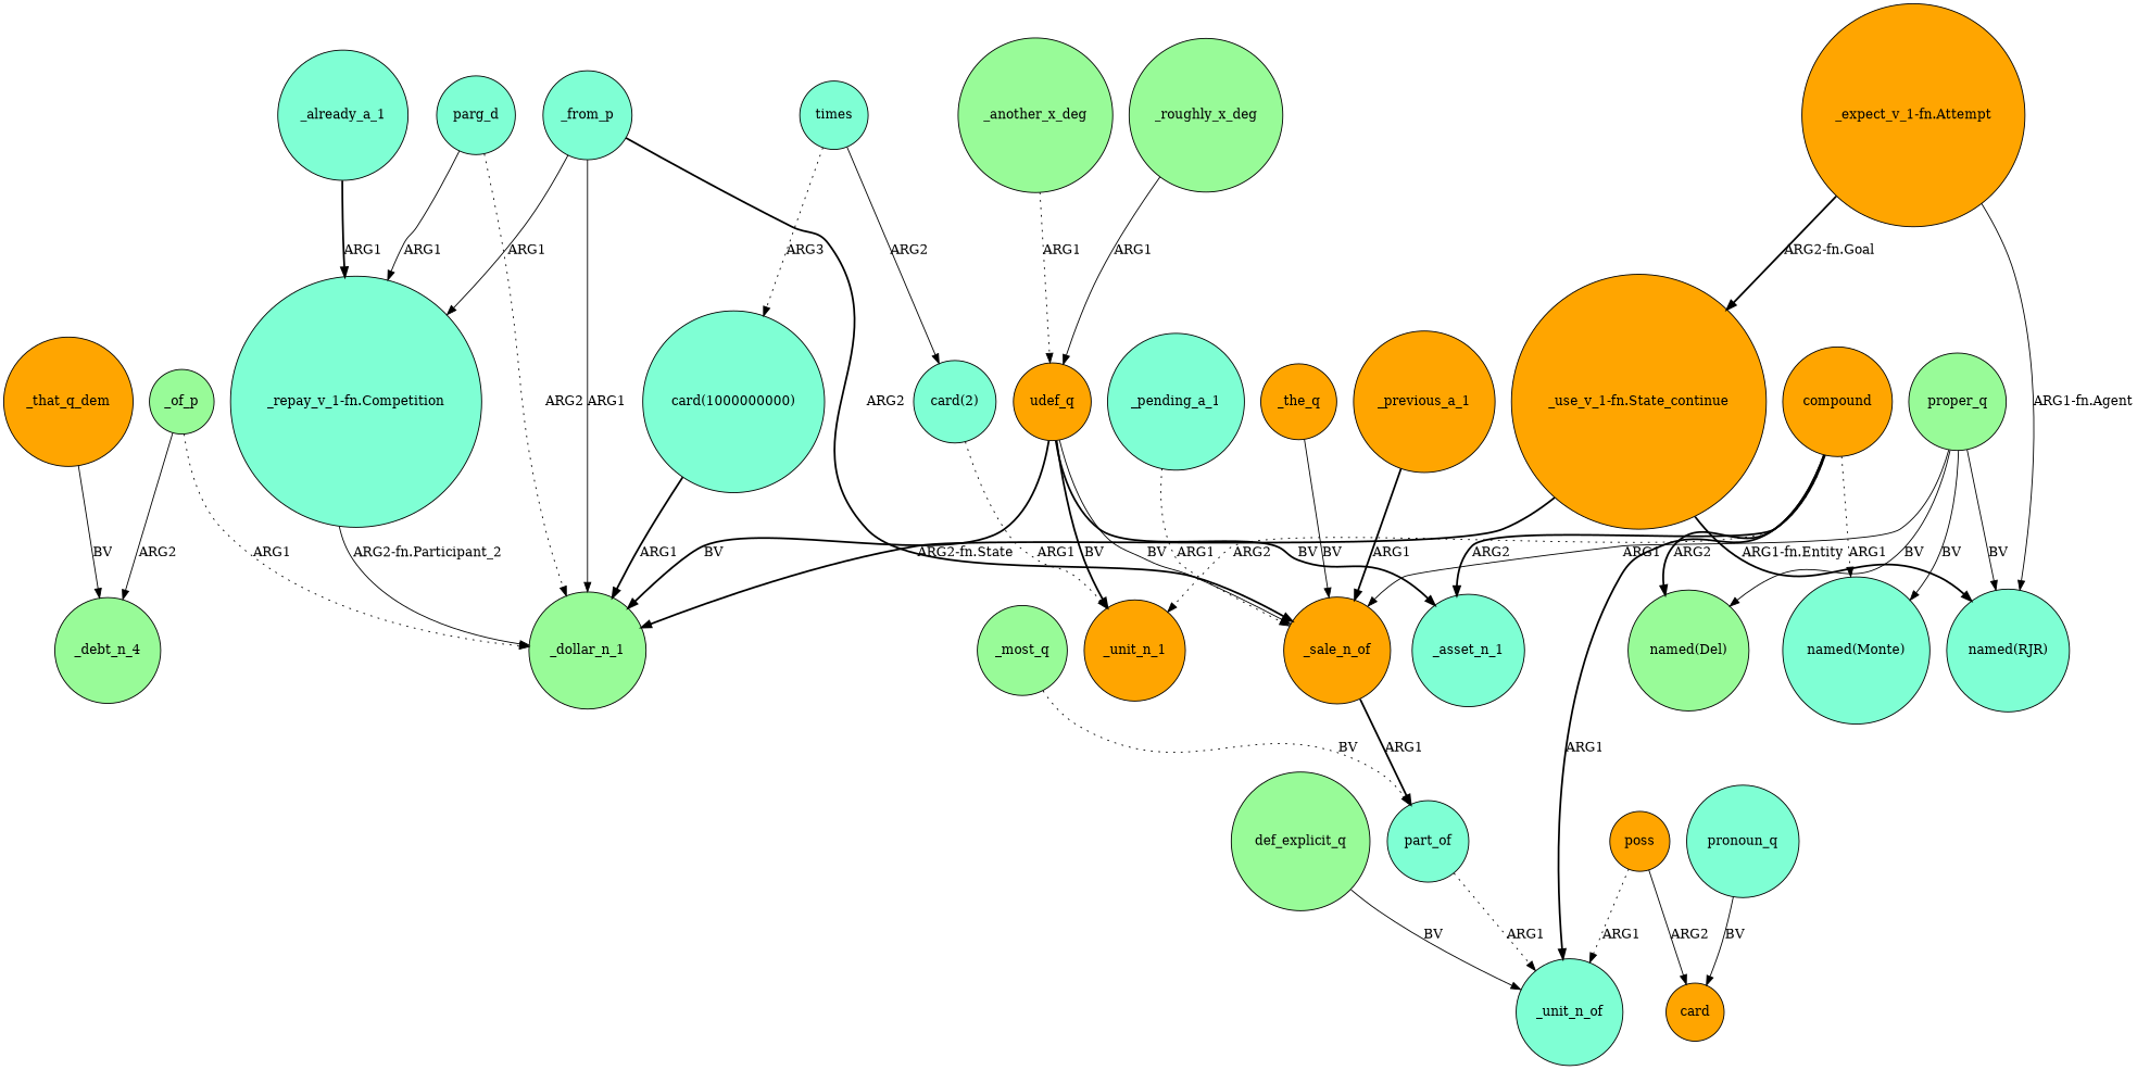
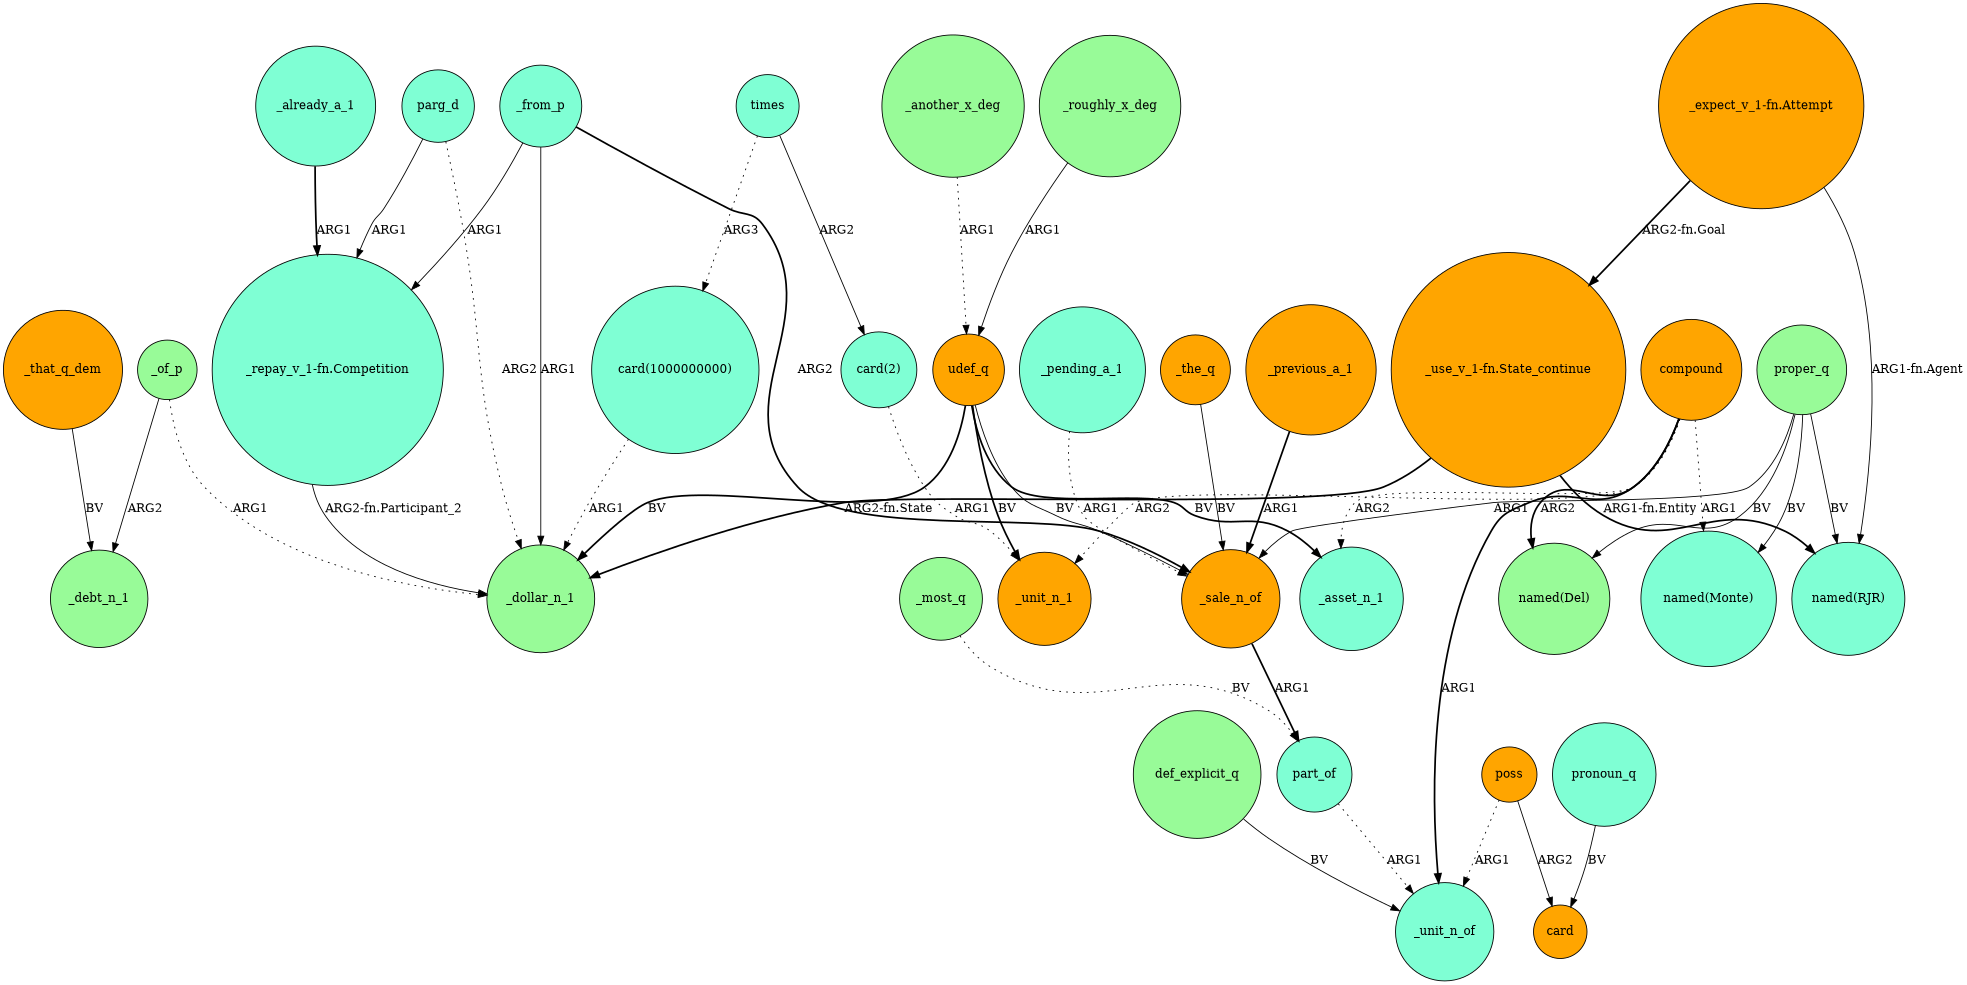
  digraph {
    node [fillcolor=aquamarine shape=circle style=filled]
    edge [style=solid]
    _of_p [fillcolor=palegreen]
    _dollar_n_1 [fillcolor=palegreen]
-   _debt_n_1 [fillcolor=palegreen label=_debt_n_4]
+   _debt_n_1 [fillcolor=palegreen]
    "card(1000000000)"
    _from_p
    "_repay_v_1-fn.Competition"
    _sale_n_of [fillcolor=orange]
    part_of
    parg_d
    _roughly_x_deg [fillcolor=palegreen]
    udef_q [fillcolor=orange]
    n12 [fillcolor=orange label=_unit_n_1]
    _asset_n_1
    _previous_a_1 [fillcolor=orange]
    _unit_n_of
    "card(2)"
    proper_q [fillcolor=palegreen]
    "named(RJR)"
    "named(Monte)"
    "named(Del)" [fillcolor=palegreen]
    compound [fillcolor=orange]
    _already_a_1
    "_use_v_1-fn.State_continue" [fillcolor=orange]
    _that_q_dem [fillcolor=orange]
    "_expect_v_1-fn.Attempt" [fillcolor=orange]
    times
    n27 [fillcolor=orange label=card]
    pronoun_q
    poss [fillcolor=orange]
    def_explicit_q [fillcolor=palegreen]
    _most_q [fillcolor=palegreen]
    _pending_a_1
    _another_x_deg [fillcolor=palegreen]
    _the_q [fillcolor=orange]
    _of_p -> _dollar_n_1 [label=ARG1 style=dotted]
    _of_p -> _debt_n_1 [label=ARG2]
-   "card(1000000000)" -> _dollar_n_1 [label=ARG1 style=bold]
+   "card(1000000000)" -> _dollar_n_1 [label=ARG1 style=dotted]
    _from_p -> _dollar_n_1 [label=ARG1]
    _from_p -> "_repay_v_1-fn.Competition" [label=ARG1]
    _from_p -> _sale_n_of [label=ARG2 style=bold]
    "_repay_v_1-fn.Competition" -> _dollar_n_1 [label="ARG2-fn.Participant_2"]
    _sale_n_of -> part_of [label=ARG1 style=bold]
    part_of -> _unit_n_of [label=ARG1 style=dotted]
    parg_d -> _dollar_n_1 [label=ARG2 style=dotted]
    parg_d -> "_repay_v_1-fn.Competition" [label=ARG1]
    _roughly_x_deg -> udef_q [label=ARG1]
    udef_q -> _dollar_n_1 [label=BV style=bold]
    udef_q -> _sale_n_of [label=BV]
    udef_q -> n12 [label=BV style=bold]
    udef_q -> _asset_n_1 [label=BV style=bold]
    _previous_a_1 -> _sale_n_of [label=ARG1 style=bold]
    "card(2)" -> n12 [label=ARG1 style=dotted]
    proper_q -> _sale_n_of [label=ARG1]
    proper_q -> "named(RJR)" [label=BV]
    proper_q -> "named(Monte)" [label=BV]
    proper_q -> "named(Del)" [label=BV]
    compound -> n12 [label=ARG2 style=dotted]
-   compound -> _asset_n_1 [label=ARG2 style=bold]
+   compound -> _asset_n_1 [label=ARG2 style=dotted]
    compound -> _unit_n_of [label=ARG1 style=bold]
    compound -> "named(Monte)" [label=ARG1 style=dotted]
    compound -> "named(Del)" [label=ARG2 style=bold]
    _already_a_1 -> "_repay_v_1-fn.Competition" [label=ARG1 style=bold]
    "_use_v_1-fn.State_continue" -> _dollar_n_1 [label="ARG2-fn.State" style=bold]
    "_use_v_1-fn.State_continue" -> "named(RJR)" [label="ARG1-fn.Entity" style=bold]
    _that_q_dem -> _debt_n_1 [label=BV]
    "_expect_v_1-fn.Attempt" -> "named(RJR)" [label="ARG1-fn.Agent"]
    "_expect_v_1-fn.Attempt" -> "_use_v_1-fn.State_continue" [label="ARG2-fn.Goal" style=bold]
    times -> "card(1000000000)" [label=ARG3 style=dotted]
    times -> "card(2)" [label=ARG2]
    pronoun_q -> n27 [label=BV]
    poss -> _unit_n_of [label=ARG1 style=dotted]
    poss -> n27 [label=ARG2]
    def_explicit_q -> _unit_n_of [label=BV]
    _most_q -> part_of [label=BV style=dotted]
    _pending_a_1 -> _sale_n_of [label=ARG1 style=dotted]
    _another_x_deg -> udef_q [label=ARG1 style=dotted]
    _the_q -> _sale_n_of [label=BV]
  }
